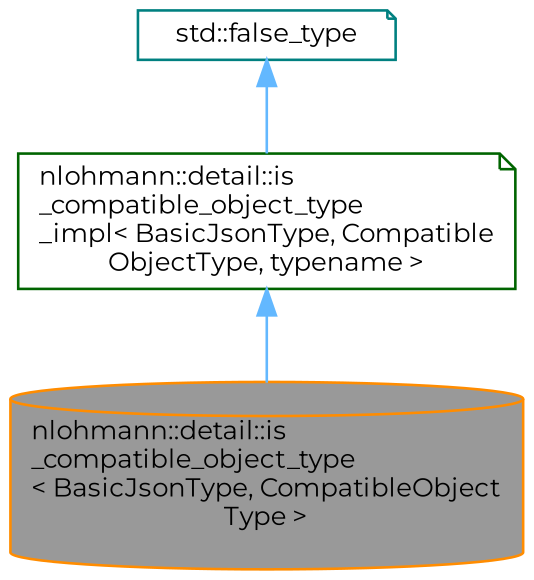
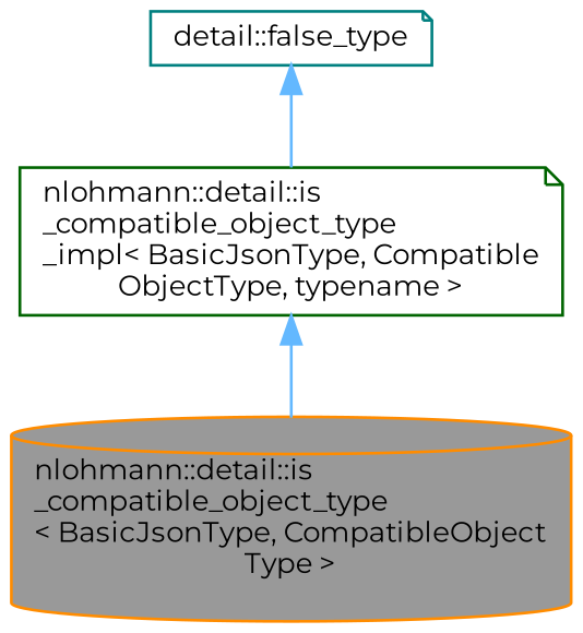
  digraph {
    rankdir=TB
    fontname=Montserrat
    node [fillcolor=white fontname=Montserrat fontsize=10 shape=note style=filled]
    edge [color=steelblue1 dir=back fontname=Montserrat fontsize=10 labelfontname=Helvetica labelfontsize=10 style=solid]
    n1 [color=darkorange fillcolor=grey60 fontcolor=black height=0.2 label="nlohmann::detail::is\l_compatible_object_type\l\< BasicJsonType, CompatibleObject\lType \>" shape=cylinder width=0.4]
    n2 [color=darkgreen height=0.2 label="nlohmann::detail::is\l_compatible_object_type\l_impl\< BasicJsonType, Compatible\lObjectType, typename \>" width=0.4]
-   n3 [color=teal height=0.2 label="std::false_type" width=0.4]
+   n3 [color=teal height=0.2 label="detail::false_type" width=0.4]
    n2 -> n1
    n3 -> n2
  }
